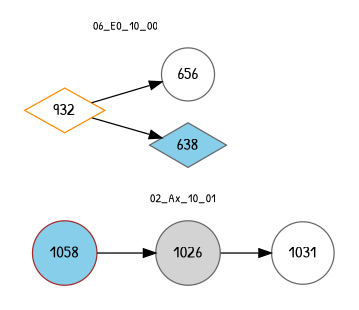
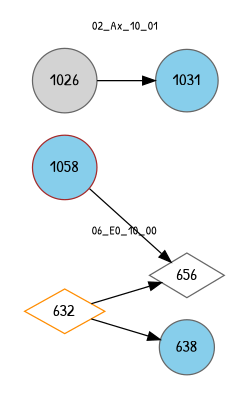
  digraph {
    fontname="Patrick Hand"
    rankdir=LR
    node [color=gray40 fillcolor=skyblue fontname="Patrick Hand" shape=circle style=filled]
    edge [color=black fontname="Patrick Hand"]
    n1 [color=brown label=1058]
    n2 [fillcolor=lightgrey label=1026]
-   n3 [fillcolor=white label=1031]
-   n4 [label=638 shape=diamond]
-   n5 [color=darkorange fillcolor=white label=932 shape=diamond]
-   n6 [fillcolor=white label=656]
+   n3 [label=1031]
+   n4 [label=638]
+   n5 [color=darkorange fillcolor=white label=632 shape=diamond]
+   n6 [fillcolor=white label=656 shape=diamond]
    subgraph cluster_1 {
      color=white
      fontsize=10
      label="02_Ax_10_01"
      n1
      n2
      n3
    }
    subgraph cluster_2 {
      color=white
      fontsize=10
      label="06_E0_10_00"
      n4
      n5
      n6
    }
-   n1 -> n2
+   n1 -> n6
    n2 -> n3
    n5 -> n4
    n5 -> n6
  }
